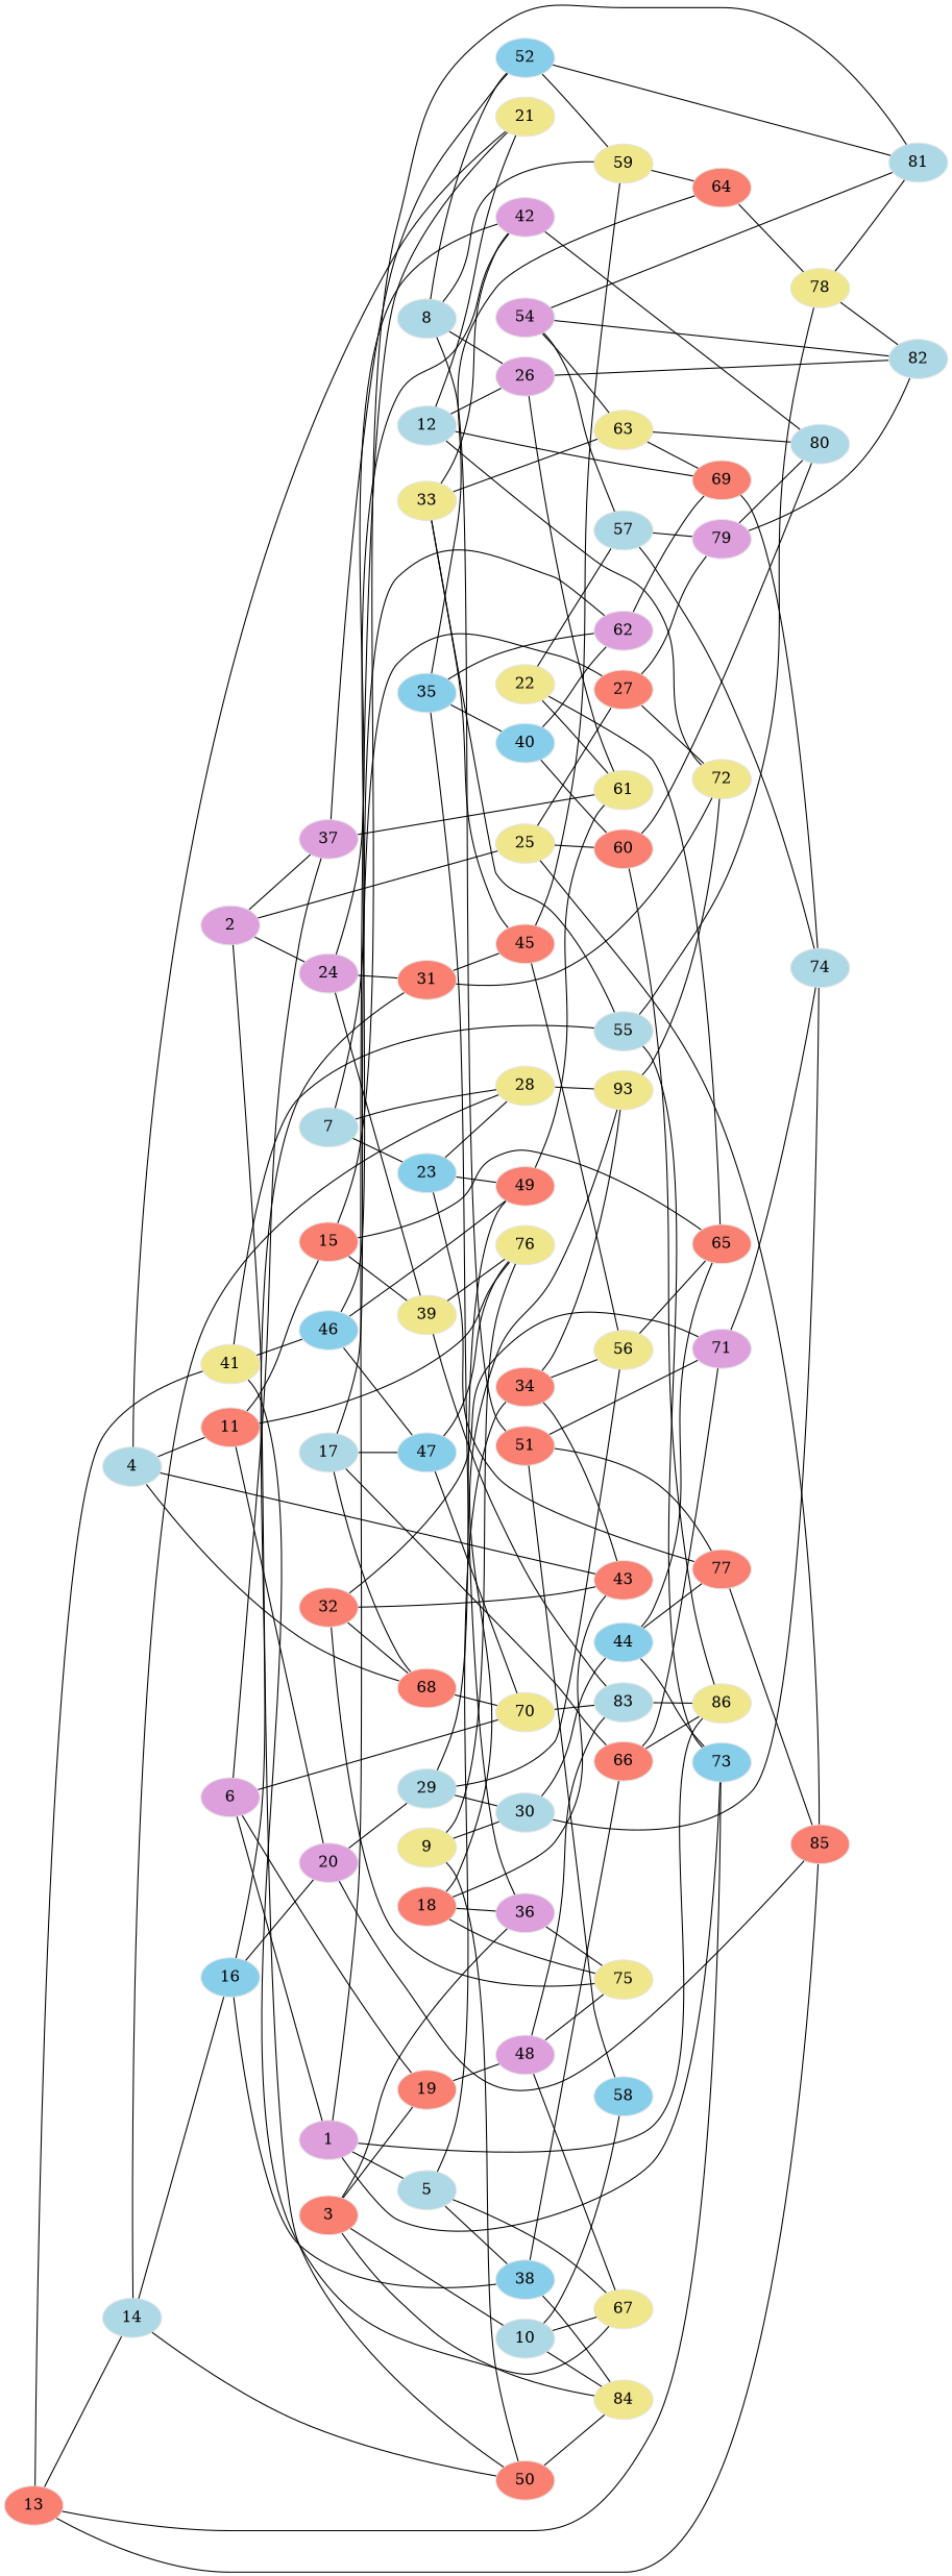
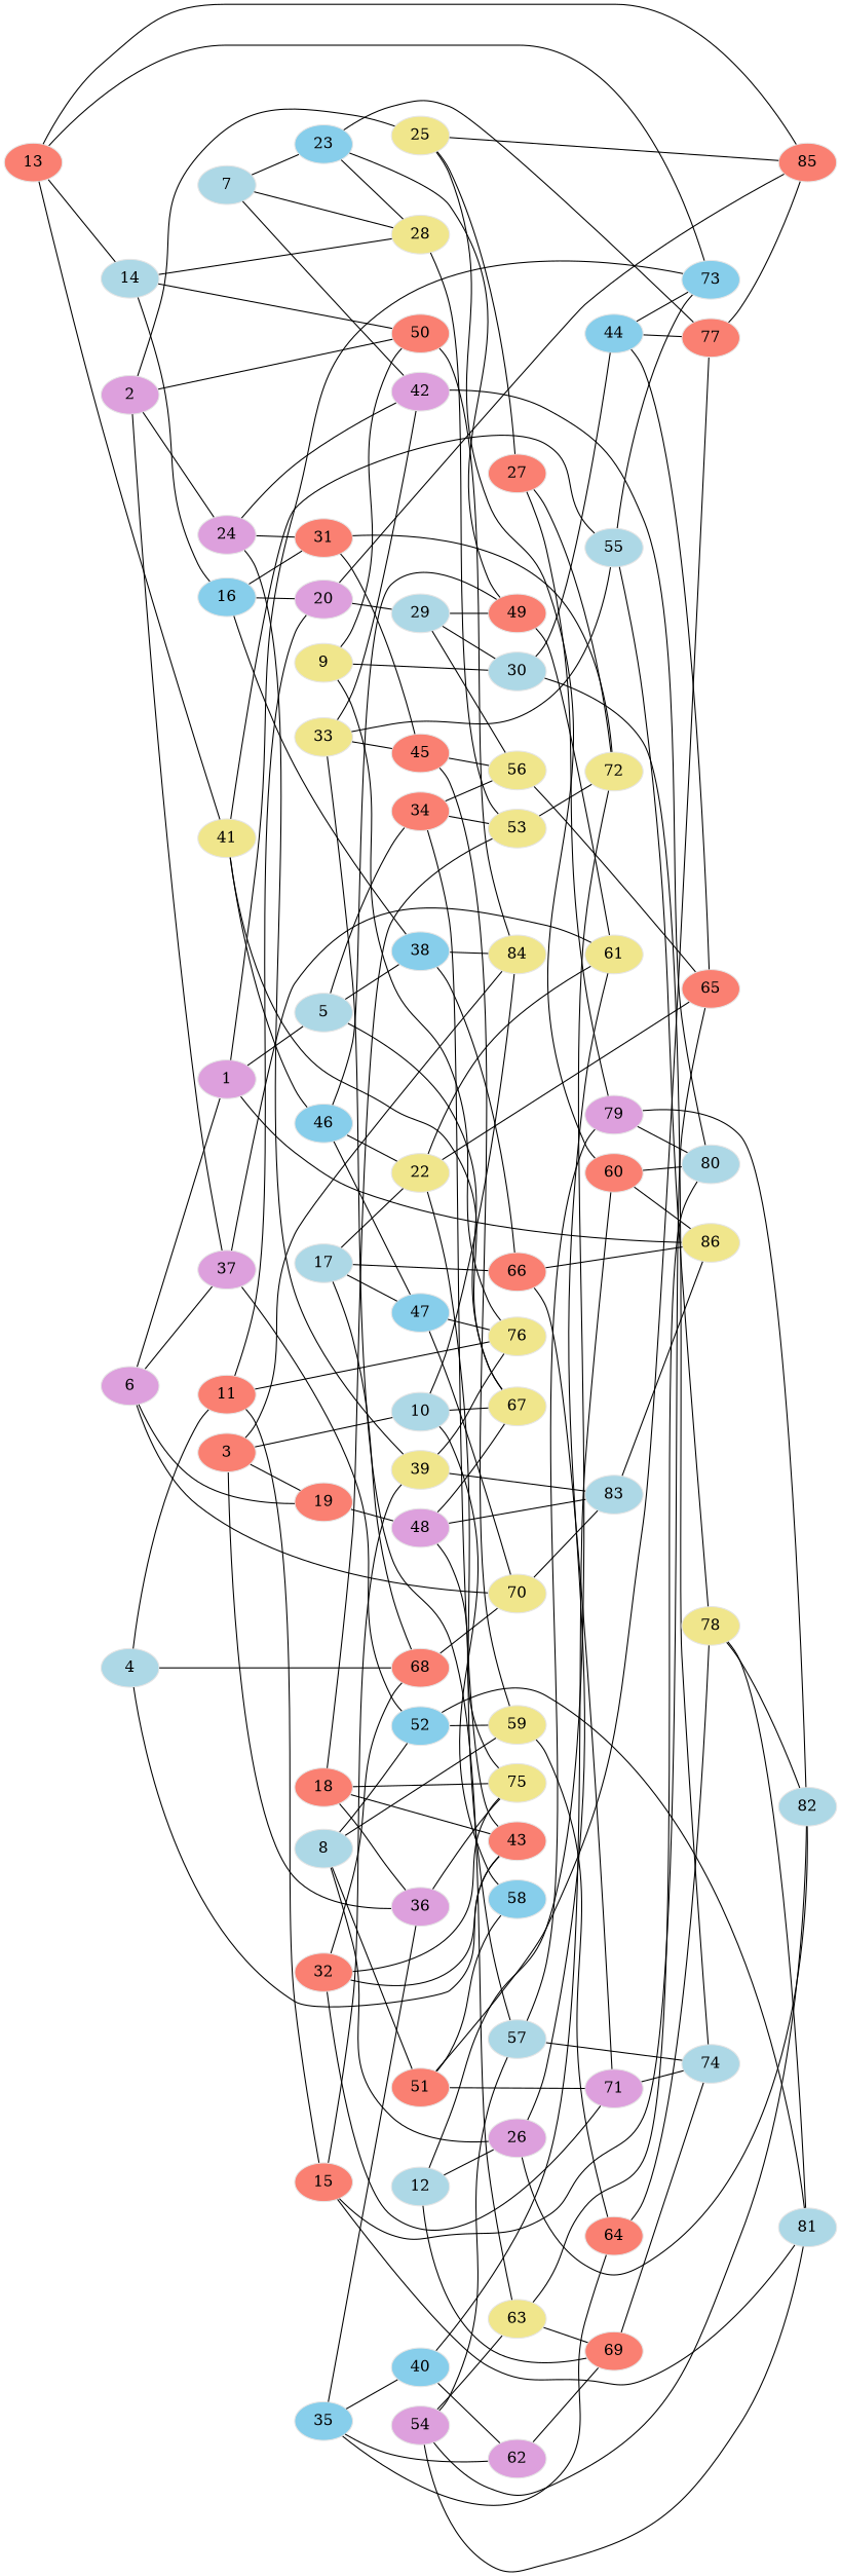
  graph {
    fontname="DejaVu Serif"
    rankdir=LR
    node [color=gray90 fillcolor=salmon fontname="DejaVu Serif" style=filled]
    edge [fontname="DejaVu Serif"]
    1 [fillcolor=plum]
    5 [fillcolor=lightblue]
-   21 [fillcolor=khaki]
    73 [fillcolor=skyblue]
    86 [fillcolor=khaki]
    34
    38 [fillcolor=skyblue]
    67 [fillcolor=khaki]
    2 [fillcolor=plum]
    24 [fillcolor=plum]
    25 [fillcolor=khaki]
    37 [fillcolor=plum]
    50
    42 [fillcolor=plum]
    39 [fillcolor=khaki]
    31
    85
    27
    60
    52 [fillcolor=skyblue]
    61 [fillcolor=khaki]
    84 [fillcolor=khaki]
    10 [fillcolor=lightblue]
    3
    19
    36 [fillcolor=plum]
    58 [fillcolor=skyblue]
    48 [fillcolor=plum]
    75 [fillcolor=khaki]
    4 [fillcolor=lightblue]
    11
    43
    68
    76 [fillcolor=khaki]
    15
    20 [fillcolor=plum]
    70 [fillcolor=khaki]
-   53 [fillcolor=khaki label=93]
+   53 [fillcolor=khaki]
    56 [fillcolor=khaki]
    66
    6 [fillcolor=plum]
    9 [fillcolor=khaki]
    30 [fillcolor=lightblue]
    83 [fillcolor=lightblue]
    7 [fillcolor=lightblue]
    23 [fillcolor=skyblue]
    28 [fillcolor=khaki]
    49
    77
    80 [fillcolor=lightblue]
    8 [fillcolor=lightblue]
    26 [fillcolor=plum]
    51
    59 [fillcolor=khaki]
    82 [fillcolor=lightblue]
    71 [fillcolor=plum]
    81 [fillcolor=lightblue]
    64
    44 [fillcolor=skyblue]
    74 [fillcolor=lightblue]
    65
    29 [fillcolor=lightblue]
    12 [fillcolor=lightblue]
    69
    72 [fillcolor=khaki]
    13
    14 [fillcolor=lightblue]
    41 [fillcolor=khaki]
    16 [fillcolor=skyblue]
    55 [fillcolor=lightblue]
    46 [fillcolor=skyblue]
    45
    17 [fillcolor=lightblue]
    47 [fillcolor=skyblue]
    79 [fillcolor=plum]
    18
    22 [fillcolor=khaki]
    57 [fillcolor=lightblue]
    32
    33 [fillcolor=khaki]
    63 [fillcolor=khaki]
    78 [fillcolor=khaki]
    35 [fillcolor=skyblue]
    40 [fillcolor=skyblue]
    62 [fillcolor=plum]
    54 [fillcolor=plum]
    1 -- 5
-   1 -- 21
    1 -- 73
    1 -- 86
    5 -- 34
    5 -- 38
    5 -- 67
    34 -- 43
    34 -- 53
    34 -- 56
    38 -- 84
    38 -- 66
    2 -- 24
    2 -- 25
    2 -- 37
    2 -- 50
    24 -- 42
    24 -- 39
    24 -- 31
    25 -- 85
    25 -- 27
    25 -- 60
    37 -- 52
    37 -- 61
    50 -- 84
    42 -- 80
    39 -- 76
    39 -- 83
    31 -- 72
    31 -- 45
    27 -- 72
    27 -- 79
    60 -- 86
    60 -- 80
    52 -- 59
    52 -- 81
    10 -- 67
    10 -- 84
    10 -- 58
    3 -- 84
    3 -- 10
    3 -- 19
    3 -- 36
    19 -- 48
    36 -- 75
    48 -- 67
    48 -- 75
    48 -- 83
-   4 -- 21
    4 -- 11
    4 -- 43
    4 -- 68
    11 -- 76
    11 -- 15
    11 -- 20
    68 -- 70
    15 -- 39
    15 -- 81
    15 -- 65
    20 -- 85
    20 -- 29
    70 -- 83
    53 -- 72
    56 -- 65
    66 -- 86
    66 -- 71
    6 -- 1
    6 -- 37
    6 -- 19
    6 -- 70
    9 -- 50
    9 -- 76
    9 -- 30
    30 -- 44
    30 -- 74
    83 -- 86
    7 -- 42
    7 -- 23
    7 -- 28
    23 -- 28
    23 -- 49
    23 -- 77
    28 -- 53
    49 -- 61
    77 -- 85
    8 -- 52
    8 -- 26
    8 -- 51
    8 -- 59
    26 -- 61
    26 -- 82
    51 -- 58
    51 -- 77
    51 -- 71
    59 -- 64
    71 -- 74
    64 -- 78
    44 -- 73
    44 -- 77
    44 -- 65
    29 -- 56
    29 -- 30
    29 -- 49
-   12 -- 21
    12 -- 26
    12 -- 69
    12 -- 72
    69 -- 74
    13 -- 73
    13 -- 85
    13 -- 14
    13 -- 41
    14 -- 50
    14 -- 28
    14 -- 16
    41 -- 67
    41 -- 55
    41 -- 46
    16 -- 38
    16 -- 31
    16 -- 20
    55 -- 73
    55 -- 78
    46 -- 49
    46 -- 47
-   46 -- 62
+   46 -- 22
    45 -- 56
    45 -- 59
-   17 -- 27
+   17 -- 22
    17 -- 68
    17 -- 66
    17 -- 47
    47 -- 76
    47 -- 70
    79 -- 80
    79 -- 82
    18 -- 36
    18 -- 75
    18 -- 43
    18 -- 53
    22 -- 61
    22 -- 65
    22 -- 57
    57 -- 74
    57 -- 79
    32 -- 75
    32 -- 43
    32 -- 68
    32 -- 71
    33 -- 42
    33 -- 55
    33 -- 45
    33 -- 63
    63 -- 80
    63 -- 69
    78 -- 82
    78 -- 81
    35 -- 36
    35 -- 64
    35 -- 40
    35 -- 62
    40 -- 60
    40 -- 62
    62 -- 69
    54 -- 82
    54 -- 81
    54 -- 57
    54 -- 63
  }
